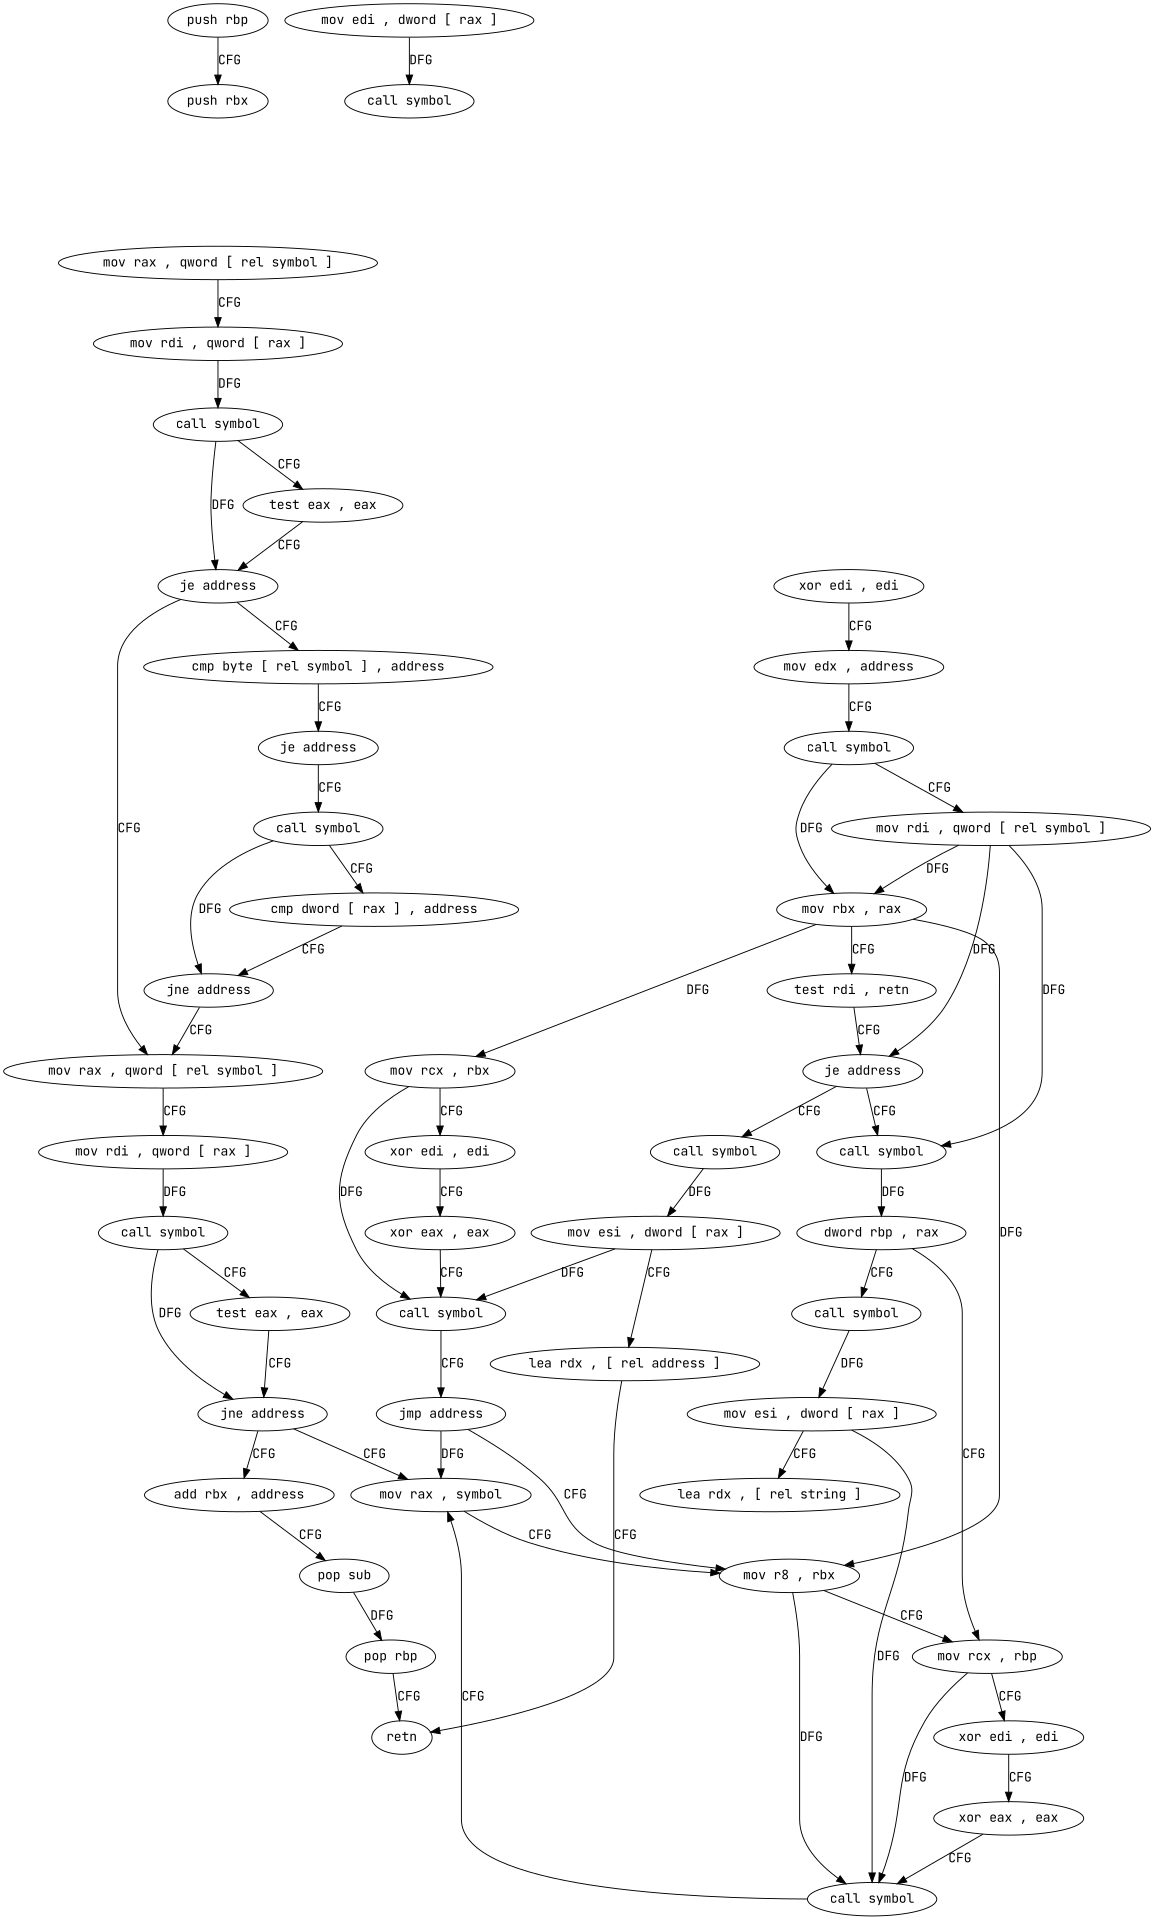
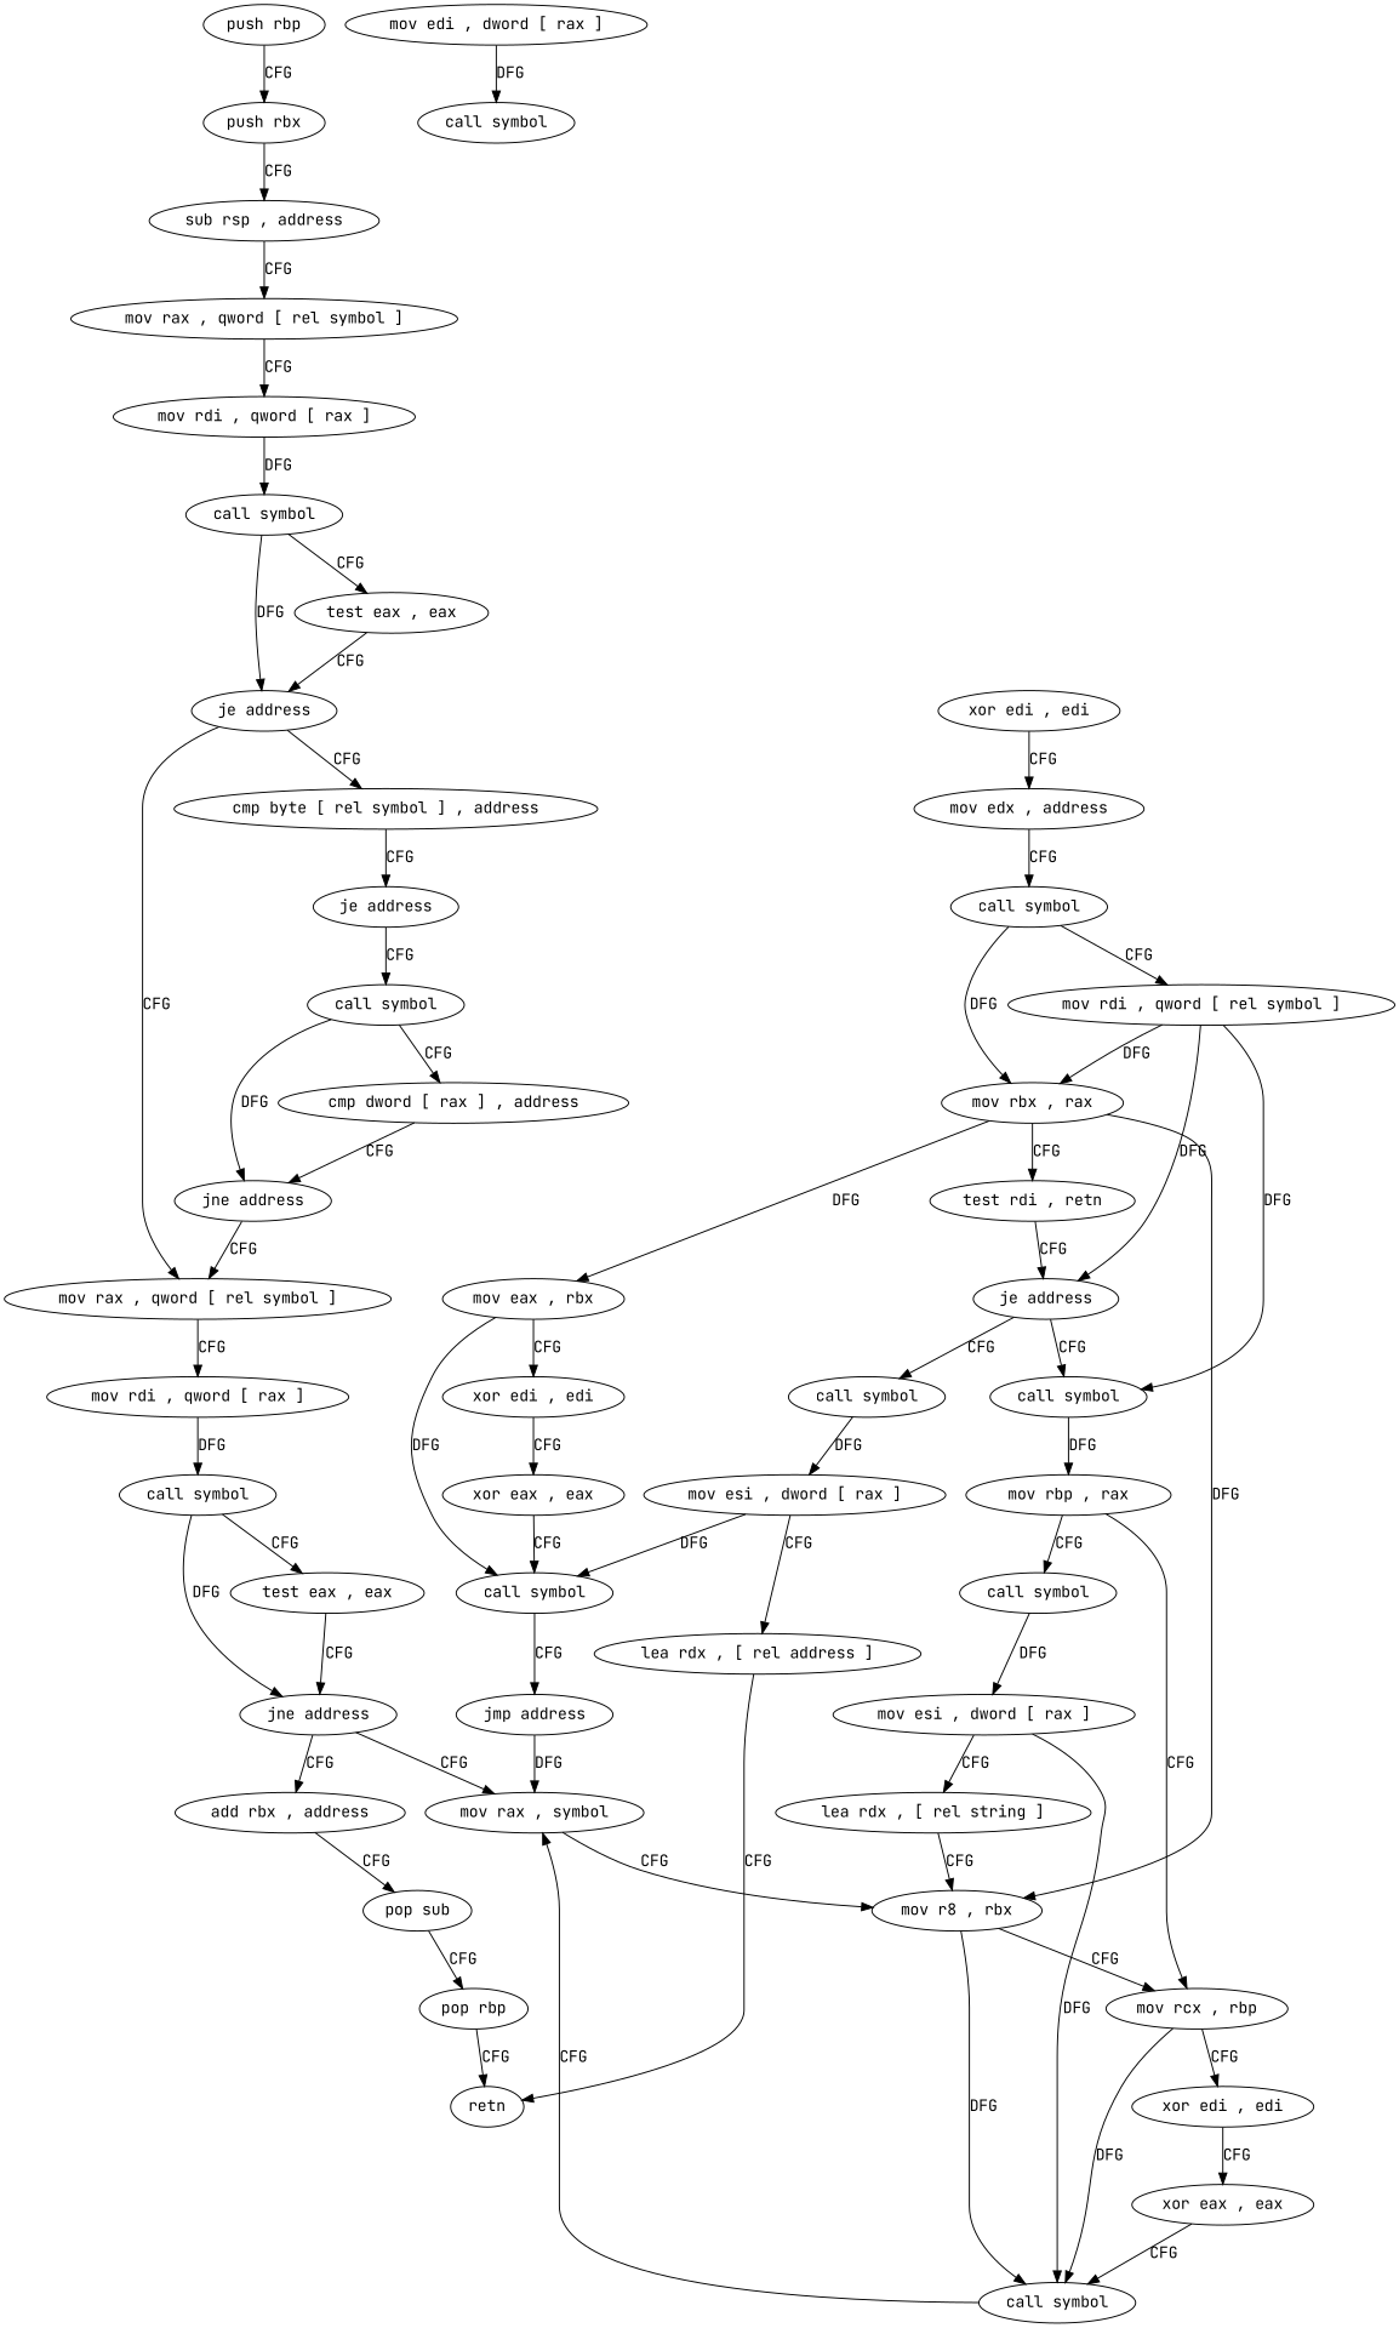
  digraph {
    fontname="JetBrains Mono"
    node [fontname="JetBrains Mono"]
    edge [fontname="JetBrains Mono"]
    n1 [label="push rbp"]
    n2 [label="push rbx"]
+   n3 [label="sub rsp , address"]
    n4 [label="mov rax , qword [ rel symbol ]"]
    n5 [label="mov rdi , qword [ rax ]"]
    n6 [label="call symbol"]
    n7 [label="test eax , eax"]
    n8 [label="je address"]
    n9 [label="mov rax , qword [ rel symbol ]"]
    n10 [label="cmp byte [ rel symbol ] , address"]
    n11 [label="mov rdi , qword [ rax ]"]
    n12 [label="je address"]
    n13 [label="call symbol"]
    n14 [label="call symbol"]
    n15 [label="test eax , eax"]
    n16 [label="jne address"]
    n17 [label="mov rax , symbol"]
    n18 [label="add rbx , address"]
    n19 [label="mov r8 , rbx"]
    n20 [label="pop sub"]
    n21 [label="mov edi , dword [ rax ]"]
    n22 [label="call symbol"]
    n23 [label="pop rbp"]
    n24 [label="cmp dword [ rax ] , address"]
    n25 [label="jne address"]
    n26 [label="xor edi , edi"]
    n27 [label="mov edx , address"]
    n28 [label=retn]
    n29 [label="call symbol"]
    n30 [label="mov rdi , qword [ rel symbol ]"]
    n31 [label="mov rbx , rax"]
    n32 [label="je address"]
    n33 [label="call symbol"]
    n34 [label="test rdi , retn"]
-   n35 [label="mov rcx , rbx"]
+   n35 [label="mov eax , rbx"]
    n36 [label="call symbol"]
-   n37 [label="dword rbp , rax"]
+   n37 [label="mov rbp , rax"]
    n38 [label="call symbol"]
    n39 [label="xor edi , edi"]
    n40 [label="mov rcx , rbp"]
    n41 [label="call symbol"]
    n42 [label="mov esi , dword [ rax ]"]
    n43 [label="lea rdx , [ rel address ]"]
    n44 [label="call symbol"]
    n45 [label="jmp address"]
    n46 [label="xor eax , eax"]
    n47 [label="mov esi , dword [ rax ]"]
    n48 [label="xor edi , edi"]
    n49 [label="lea rdx , [ rel string ]"]
    n50 [label="xor eax , eax"]
    n1 -> n2 [label=CFG]
+   n2 -> n3 [label=CFG]
+   n3 -> n4 [label=CFG]
    n4 -> n5 [label=CFG]
    n5 -> n6 [label=DFG]
    n6 -> n7 [label=CFG]
    n6 -> n8 [label=DFG]
    n7 -> n8 [label=CFG]
    n8 -> n9 [label=CFG]
    n8 -> n10 [label=CFG]
    n9 -> n11 [label=CFG]
    n10 -> n12 [label=CFG]
    n11 -> n13 [label=DFG]
    n12 -> n14 [label=CFG]
    n13 -> n15 [label=CFG]
    n13 -> n16 [label=DFG]
    n14 -> n24 [label=CFG]
    n14 -> n25 [label=DFG]
    n15 -> n16 [label=CFG]
    n16 -> n17 [label=CFG]
    n16 -> n18 [label=CFG]
    n17 -> n19 [label=CFG]
    n18 -> n20 [label=CFG]
    n19 -> n40 [label=CFG]
    n19 -> n41 [label=DFG]
-   n20 -> n23 [label=DFG]
+   n20 -> n23 [label=CFG]
    n21 -> n22 [label=DFG]
    n23 -> n28 [label=CFG]
    n24 -> n25 [label=CFG]
    n25 -> n9 [label=CFG]
    n26 -> n27 [label=CFG]
    n27 -> n29 [label=CFG]
    n29 -> n30 [label=CFG]
    n29 -> n31 [label=DFG]
    n30 -> n31 [label=DFG]
    n30 -> n32 [label=DFG]
    n30 -> n33 [label=DFG]
    n31 -> n19 [label=DFG]
    n31 -> n34 [label=CFG]
    n31 -> n35 [label=DFG]
    n32 -> n33 [label=CFG]
    n32 -> n36 [label=CFG]
    n33 -> n37 [label=DFG]
    n34 -> n32 [label=CFG]
    n35 -> n38 [label=DFG]
    n35 -> n39 [label=CFG]
    n36 -> n42 [label=DFG]
    n37 -> n40 [label=CFG]
    n37 -> n44 [label=CFG]
    n38 -> n45 [label=CFG]
    n39 -> n46 [label=CFG]
    n40 -> n41 [label=DFG]
    n40 -> n48 [label=CFG]
    n41 -> n17 [label=CFG]
    n42 -> n38 [label=DFG]
    n42 -> n43 [label=CFG]
    n43 -> n28 [label=CFG]
    n44 -> n47 [label=DFG]
    n45 -> n17 [label=DFG]
    n46 -> n38 [label=CFG]
    n47 -> n41 [label=DFG]
    n47 -> n49 [label=CFG]
    n48 -> n50 [label=CFG]
-   n45 -> n19 [label=CFG]
+   n49 -> n19 [label=CFG]
    n50 -> n41 [label=CFG]
  }
